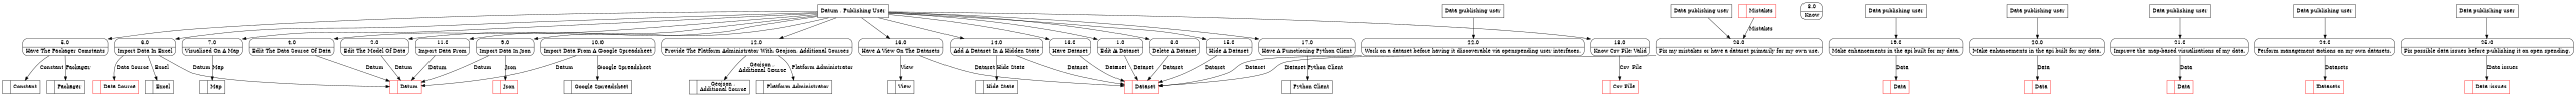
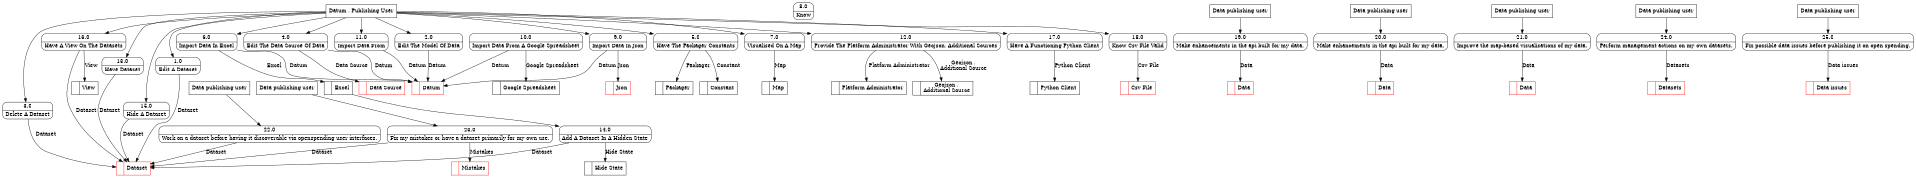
  digraph {
    node [shape=Mrecord]
    n1 [color=red label="<f0>  |<f1> Dataset " shape=record]
    n2 [color=red label="<f0>  |<f1> Datum " shape=record]
    n3 [color=red label="<f0>  |<f1> Data Source " shape=record]
    n4 [label="<f0>  |<f1> Constant " shape=record]
    n5 [label="<f0>  |<f1> Packager " shape=record]
    n6 [label="<f0>  |<f1> Excel " shape=record]
    n7 [label="<f0>  |<f1> Map " shape=record]
    n8 [color=red label="<f0>  |<f1> Json " shape=record]
    n9 [label="<f0>  |<f1> Google Spreadsheet " shape=record]
    n10 [label="<f0>  |<f1> Geojson ,\nAdditional Source " shape=record]
    n11 [label="<f0>  |<f1> Platform Administrator " shape=record]
    n12 [label="<f0>  |<f1> Hide State " shape=record]
    n13 [label="<f0>  |<f1> View " shape=record]
    n14 [color=red label="<f0>  |<f1> Csv File " shape=record]
    n15 [label="<f0>  |<f1> Python Client " shape=record]
    n16 [label="Datum , Publishing User" shape=box]
    n17 [label="{<f0> 1.0|<f1> Edit A Dataset }"]
    n18 [label="{<f0> 2.0|<f1> Edit The Model Of Data }"]
    n19 [label="{<f0> 3.0|<f1> Delete A Dataset }"]
    n20 [label="{<f0> 4.0|<f1> Edit The Data Source Of Data }"]
    n21 [label="{<f0> 5.0|<f1> Have The Packager Constants }"]
    n22 [label="{<f0> 6.0|<f1> Import Data In Excel }"]
    n23 [label="{<f0> 7.0|<f1> Visualised On A Map }"]
    n24 [label="{<f0> 9.0|<f1> Import Data In Json }"]
    n25 [label="{<f0> 11.0|<f1> Import Data From }"]
    n26 [label="{<f0> 12.0|<f1> Provide The Platform Administrator With Geojson, Additional Sources }"]
    n27 [label="{<f0> 13.0|<f1> Have Dataset }"]
    n28 [label="{<f0> 14.0|<f1> Add A Dataset In A Hidden State }"]
    n29 [label="{<f0> 15.0|<f1> Hide A Dataset }"]
    n30 [label="{<f0> 16.0|<f1> Have A View On The Datasets }"]
    n31 [label="{<f0> 17.0|<f1> Have A Functioning Python Client }"]
    n32 [label="{<f0> 18.0|<f1> Know Csv File Valid }"]
    n33 [label="{<f0> 10.0|<f1> Import Data From A Google Spreadsheet }"]
    n34 [label="{<f0> 8.0|<f1> Know }"]
    n35 [label="{<f0> 19.0|<f1> Make enhancements in the api built for my data. }"]
    n36 [color=red label="<f0>  |<f1> Data " shape=record]
    n37 [label="Data publishing user" shape=box]
    n38 [label="{<f0> 20.0|<f1> Make enhancements in the api built for my data. }"]
    n39 [color=red label="<f0>  |<f1> Data " shape=record]
    n40 [label="Data publishing user" shape=box]
    n41 [label="{<f0> 21.0|<f1> Improve the map-based visualisations of my data. }"]
    n42 [color=red label="<f0>  |<f1> Data " shape=record]
    n43 [label="Data publishing user" shape=box]
    n44 [label="{<f0> 22.0|<f1> Work on a dataset before having it discoverable via openspending user interfaces. }"]
    n45 [label="Data publishing user" shape=box]
    n46 [label="{<f0> 23.0|<f1> Fix my mistakes or have a dataset primarily for my own use. }"]
    n47 [color=red label="<f0>  |<f1> Mistakes " shape=record]
    n48 [label="Data publishing user" shape=box]
    n49 [label="{<f0> 24.0|<f1> Perform management actions on my own datasets. }"]
    n50 [color=red label="<f0>  |<f1> Datasets " shape=record]
    n51 [label="Data publishing user" shape=box]
    n52 [label="{<f0> 25.0|<f1> Fix possible data issues before publishing it on open spending. }"]
    n53 [color=red label="<f0>  |<f1> Data issues " shape=record]
    n54 [label="Data publishing user" shape=box]
    n16 -> n17
    n16 -> n18
    n16 -> n19
    n16 -> n20
    n16 -> n21
    n16 -> n22
    n16 -> n23
    n16 -> n24
    n16 -> n25
    n16 -> n26
    n16 -> n27
-   n16 -> n28
+   n6 -> n28
    n16 -> n29
    n16 -> n30
    n16 -> n31
    n16 -> n32
    n17 -> n1 [label=Dataset]
    n18 -> n2 [label=Datum]
    n19 -> n1 [label=Dataset]
    n20 -> n2 [label=Datum]
-   n22 -> n3 [label="Data Source"]
+   n20 -> n3 [label="Data Source"]
    n21 -> n4 [label=Constant]
    n21 -> n5 [label=Packager]
    n22 -> n2 [label=Datum]
    n22 -> n6 [label=Excel]
    n23 -> n7 [label=Map]
    n24 -> n2 [label=Datum]
    n24 -> n8 [label=Json]
    n25 -> n2 [label=Datum]
    n26 -> n10 [label="Geojson ,\nAdditional Source"]
    n26 -> n11 [label="Platform Administrator"]
    n27 -> n1 [label=Dataset]
    n28 -> n1 [label=Dataset]
    n28 -> n12 [label="Hide State"]
    n29 -> n1 [label=Dataset]
    n30 -> n1 [label=Dataset]
    n30 -> n13 [label=View]
    n31 -> n15 [label="Python Client"]
    n32 -> n14 [label="Csv File"]
    n33 -> n2 [label=Datum]
    n33 -> n9 [label="Google Spreadsheet"]
    n35 -> n36 [label=Data]
    n37 -> n35
    n38 -> n39 [label=Data]
    n40 -> n38
    n41 -> n42 [label=Data]
    n43 -> n41
    n44 -> n1 [label=Dataset]
    n45 -> n44
    n46 -> n1 [label=Dataset]
-   n47 -> n46 [label=Mistakes]
+   n46 -> n47 [label=Mistakes]
    n48 -> n46
    n49 -> n50 [label=Datasets]
    n51 -> n49
    n52 -> n53 [label="Data issues"]
    n54 -> n52
  }
